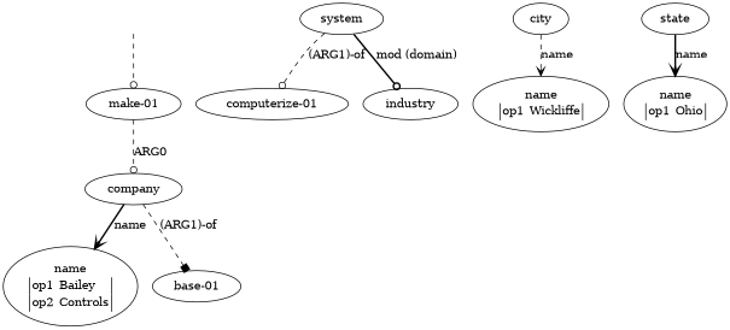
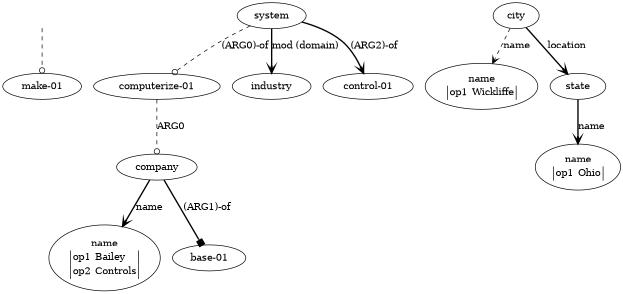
  digraph {
    edge [arrowhead=vee style=bold]
    top [style=invis]
    n2 [label=<<table align="center" border="0" cellspacing="0"><tr><td colspan="2">make-01</td></tr></table>>]
    n3 [label=<<table align="center" border="0" cellspacing="0"><tr><td colspan="2">company</td></tr></table>>]
    n4 [label=<<table align="center" border="0" cellspacing="0"><tr><td colspan="2">name</td></tr><tr><td sides="l" border="1" align="left">op1</td><td sides="r" border="1" align="left">Bailey</td></tr><tr><td sides="l" border="1" align="left">op2</td><td sides="r" border="1" align="left">Controls</td></tr></table>>]
    n5 [label=<<table align="center" border="0" cellspacing="0"><tr><td colspan="2">base-01</td></tr></table>>]
    n6 [label=<<table align="center" border="0" cellspacing="0"><tr><td colspan="2">system</td></tr></table>>]
    n7 [label=<<table align="center" border="0" cellspacing="0"><tr><td colspan="2">computerize-01</td></tr></table>>]
    n8 [label=<<table align="center" border="0" cellspacing="0"><tr><td colspan="2">industry</td></tr></table>>]
+   n9 [label=<<table align="center" border="0" cellspacing="0"><tr><td colspan="2">control-01</td></tr></table>>]
    n10 [label=<<table align="center" border="0" cellspacing="0"><tr><td colspan="2">city</td></tr></table>>]
    n11 [label=<<table align="center" border="0" cellspacing="0"><tr><td colspan="2">name</td></tr><tr><td sides="l" border="1" align="left">op1</td><td sides="r" border="1" align="left">Wickliffe</td></tr></table>>]
    n12 [label=<<table align="center" border="0" cellspacing="0"><tr><td colspan="2">state</td></tr></table>>]
    n13 [label=<<table align="center" border="0" cellspacing="0"><tr><td colspan="2">name</td></tr><tr><td sides="l" border="1" align="left">op1</td><td sides="r" border="1" align="left">Ohio</td></tr></table>>]
    top -> n2 [arrowhead=odot style=dashed]
-   n2 -> n3 [arrowhead=odot label=ARG0 style=dashed]
+   n7 -> n3 [arrowhead=odot label=ARG0 style=dashed]
    n3 -> n4 [label=name]
-   n3 -> n5 [arrowhead=box label="(ARG1)-of" style=dashed]
-   n6 -> n7 [arrowhead=odot label="(ARG1)-of" style=dashed]
-   n6 -> n8 [arrowhead=odot label="mod (domain)"]
+   n3 -> n5 [arrowhead=box label="(ARG1)-of"]
+   n6 -> n7 [arrowhead=odot label="(ARG0)-of" style=dashed]
+   n6 -> n8 [label="mod (domain)"]
+   n6 -> n9 [label="(ARG2)-of"]
    n10 -> n11 [label=name style=dashed]
+   n10 -> n12 [label=location]
    n12 -> n13 [label=name]
  }
